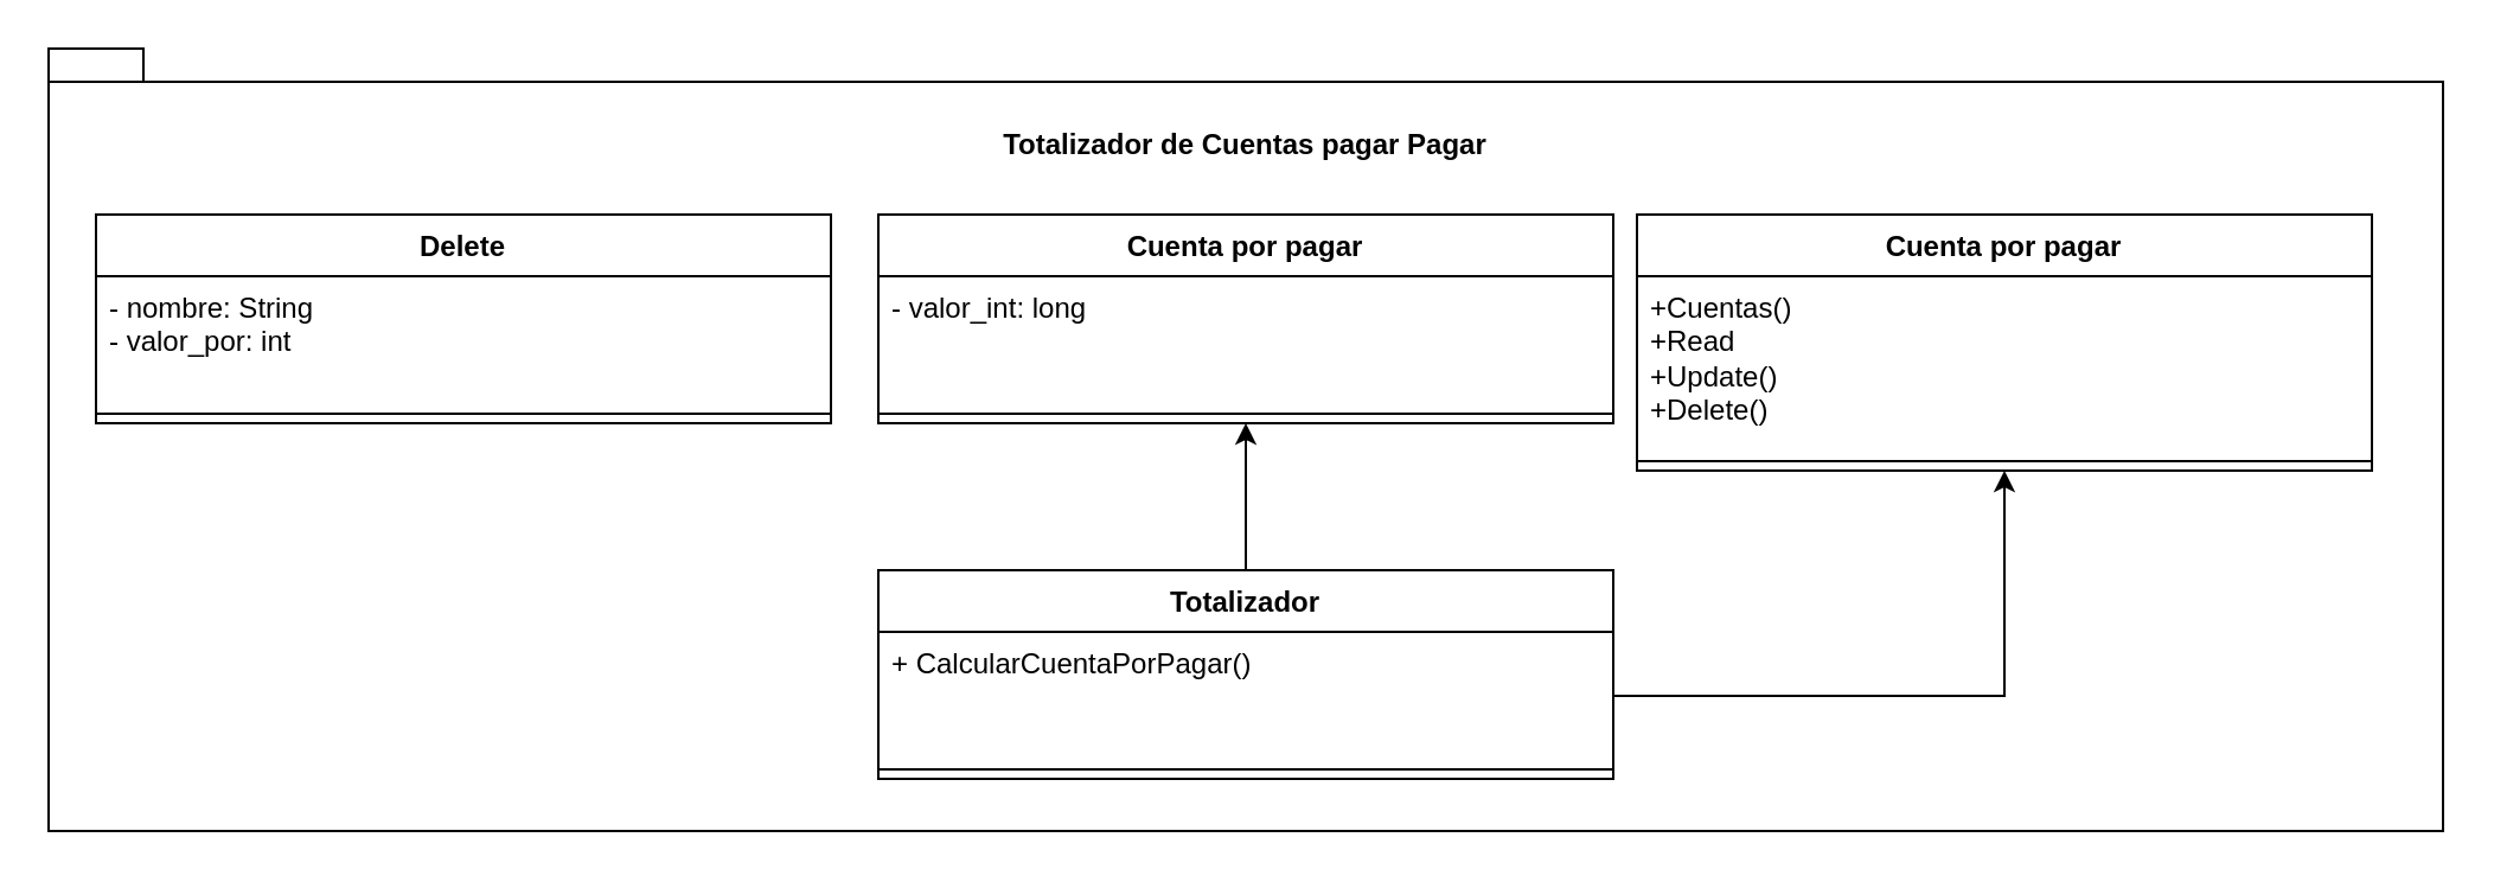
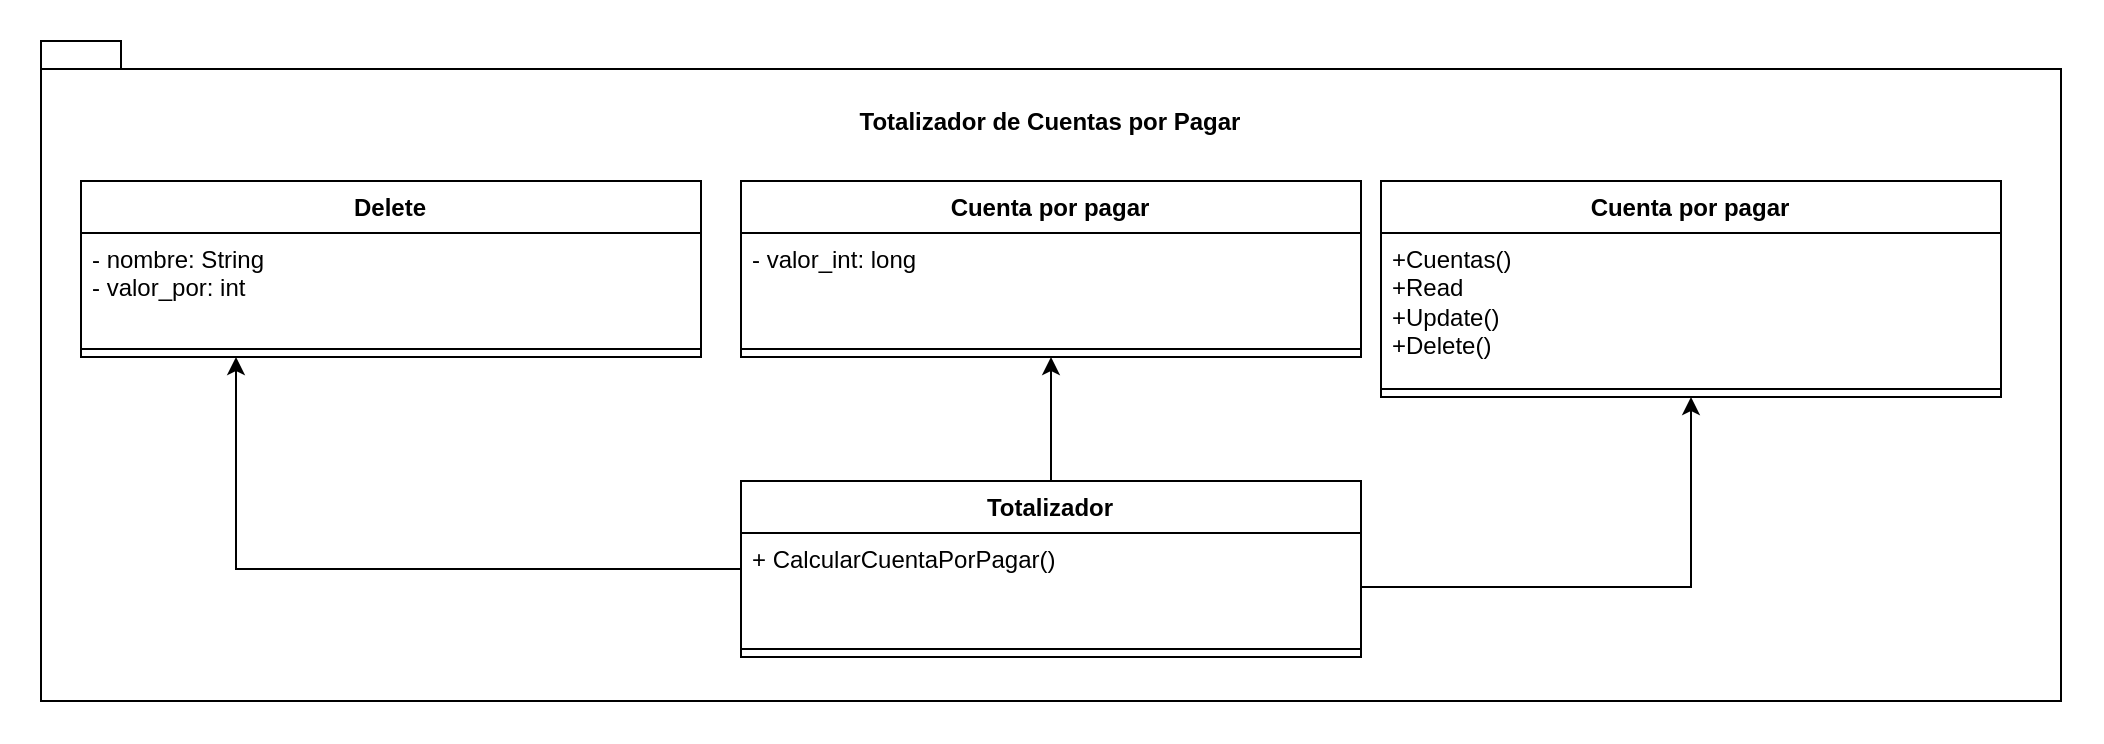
  <mxCell id="0" />
  <mxCell id="1" parent="0" />
- <mxCell id="2" value="Totalizador de Cuentas pagar Pagar&lt;div&gt;&lt;br&gt;&lt;/div&gt;&lt;div&gt;&lt;br&gt;&lt;/div&gt;&lt;div&gt;&lt;br&gt;&lt;/div&gt;&lt;div&gt;&lt;br&gt;&lt;/div&gt;&lt;div&gt;&lt;br&gt;&lt;/div&gt;&lt;div&gt;&lt;br&gt;&lt;/div&gt;&lt;div&gt;&lt;br&gt;&lt;/div&gt;&lt;div&gt;&lt;br&gt;&lt;/div&gt;&lt;div&gt;&lt;br&gt;&lt;/div&gt;&lt;div&gt;&lt;br&gt;&lt;/div&gt;&lt;div&gt;&lt;br&gt;&lt;/div&gt;&lt;div&gt;&lt;br&gt;&lt;/div&gt;&lt;div&gt;&lt;br&gt;&lt;/div&gt;&lt;div&gt;&lt;br&gt;&lt;/div&gt;&lt;div&gt;&lt;br&gt;&lt;/div&gt;&lt;div&gt;&lt;br&gt;&lt;/div&gt;&lt;div&gt;&lt;br&gt;&lt;/div&gt;&lt;div&gt;&lt;br&gt;&lt;/div&gt;" style="shape=folder;fontStyle=1;spacingTop=10;tabWidth=40;tabHeight=14;tabPosition=left;html=1;whiteSpace=wrap;" vertex="1" parent="1"><mxGeometry x="20" y="20" width="1010" height="330" as="geometry" /></mxCell>
+ <mxCell id="2" value="Totalizador de Cuentas por Pagar&lt;div&gt;&lt;br&gt;&lt;/div&gt;&lt;div&gt;&lt;br&gt;&lt;/div&gt;&lt;div&gt;&lt;br&gt;&lt;/div&gt;&lt;div&gt;&lt;br&gt;&lt;/div&gt;&lt;div&gt;&lt;br&gt;&lt;/div&gt;&lt;div&gt;&lt;br&gt;&lt;/div&gt;&lt;div&gt;&lt;br&gt;&lt;/div&gt;&lt;div&gt;&lt;br&gt;&lt;/div&gt;&lt;div&gt;&lt;br&gt;&lt;/div&gt;&lt;div&gt;&lt;br&gt;&lt;/div&gt;&lt;div&gt;&lt;br&gt;&lt;/div&gt;&lt;div&gt;&lt;br&gt;&lt;/div&gt;&lt;div&gt;&lt;br&gt;&lt;/div&gt;&lt;div&gt;&lt;br&gt;&lt;/div&gt;&lt;div&gt;&lt;br&gt;&lt;/div&gt;&lt;div&gt;&lt;br&gt;&lt;/div&gt;&lt;div&gt;&lt;br&gt;&lt;/div&gt;&lt;div&gt;&lt;br&gt;&lt;/div&gt;" style="shape=folder;fontStyle=1;spacingTop=10;tabWidth=40;tabHeight=14;tabPosition=left;html=1;whiteSpace=wrap;" vertex="1" parent="1"><mxGeometry x="20" y="20" width="1010" height="330" as="geometry" /></mxCell>
  <mxCell id="3" value="Delete" style="swimlane;fontStyle=1;align=center;verticalAlign=top;childLayout=stackLayout;horizontal=1;startSize=26;horizontalStack=0;resizeParent=1;resizeParentMax=0;resizeLast=0;collapsible=1;marginBottom=0;whiteSpace=wrap;html=1;" vertex="1" parent="1"><mxGeometry x="40" y="90" width="310" height="88" as="geometry" /></mxCell>
  <mxCell id="4" value="- nombre: String&lt;div&gt;- valor_por: int&lt;/div&gt;" style="text;strokeColor=none;fillColor=none;align=left;verticalAlign=top;spacingLeft=4;spacingRight=4;overflow=hidden;rotatable=0;points=[[0,0.5],[1,0.5]];portConstraint=eastwest;whiteSpace=wrap;html=1;" vertex="1" parent="3"><mxGeometry y="26" width="310" height="54" as="geometry" /></mxCell>
  <mxCell id="5" value="" style="line;strokeWidth=1;fillColor=none;align=left;verticalAlign=middle;spacingTop=-1;spacingLeft=3;spacingRight=3;rotatable=0;labelPosition=right;points=[];portConstraint=eastwest;strokeColor=inherit;" vertex="1" parent="3"><mxGeometry y="80" width="310" height="8" as="geometry" /></mxCell>
  <mxCell id="6" value="Cuenta por pagar" style="swimlane;fontStyle=1;align=center;verticalAlign=top;childLayout=stackLayout;horizontal=1;startSize=26;horizontalStack=0;resizeParent=1;resizeParentMax=0;resizeLast=0;collapsible=1;marginBottom=0;whiteSpace=wrap;html=1;" vertex="1" parent="1"><mxGeometry x="370" y="90" width="310" height="88" as="geometry" /></mxCell>
  <mxCell id="7" value="&lt;div&gt;- valor_int: long&lt;/div&gt;" style="text;strokeColor=none;fillColor=none;align=left;verticalAlign=top;spacingLeft=4;spacingRight=4;overflow=hidden;rotatable=0;points=[[0,0.5],[1,0.5]];portConstraint=eastwest;whiteSpace=wrap;html=1;" vertex="1" parent="6"><mxGeometry y="26" width="310" height="54" as="geometry" /></mxCell>
  <mxCell id="8" value="" style="line;strokeWidth=1;fillColor=none;align=left;verticalAlign=middle;spacingTop=-1;spacingLeft=3;spacingRight=3;rotatable=0;labelPosition=right;points=[];portConstraint=eastwest;strokeColor=inherit;" vertex="1" parent="6"><mxGeometry y="80" width="310" height="8" as="geometry" /></mxCell>
+ <mxCell id="9" style="edgeStyle=orthogonalEdgeStyle;rounded=0;orthogonalLoop=1;jettySize=auto;html=1;entryX=0.25;entryY=1;entryDx=0;entryDy=0;" edge="1" parent="1" source="11" target="3"><mxGeometry relative="1" as="geometry" /></mxCell>
  <mxCell id="10" style="edgeStyle=orthogonalEdgeStyle;rounded=0;orthogonalLoop=1;jettySize=auto;html=1;entryX=0.5;entryY=1;entryDx=0;entryDy=0;" edge="1" parent="1" source="11" target="6"><mxGeometry relative="1" as="geometry" /></mxCell>
  <mxCell id="11" value="Totalizador" style="swimlane;fontStyle=1;align=center;verticalAlign=top;childLayout=stackLayout;horizontal=1;startSize=26;horizontalStack=0;resizeParent=1;resizeParentMax=0;resizeLast=0;collapsible=1;marginBottom=0;whiteSpace=wrap;html=1;" vertex="1" parent="1"><mxGeometry x="370" y="240" width="310" height="88" as="geometry" /></mxCell>
  <mxCell id="12" value="+ CalcularCuentaPorPagar()" style="text;strokeColor=none;fillColor=none;align=left;verticalAlign=top;spacingLeft=4;spacingRight=4;overflow=hidden;rotatable=0;points=[[0,0.5],[1,0.5]];portConstraint=eastwest;whiteSpace=wrap;html=1;" vertex="1" parent="11"><mxGeometry y="26" width="310" height="54" as="geometry" /></mxCell>
  <mxCell id="13" value="" style="line;strokeWidth=1;fillColor=none;align=left;verticalAlign=middle;spacingTop=-1;spacingLeft=3;spacingRight=3;rotatable=0;labelPosition=right;points=[];portConstraint=eastwest;strokeColor=inherit;" vertex="1" parent="11"><mxGeometry y="80" width="310" height="8" as="geometry" /></mxCell>
  <mxCell id="14" value="Cuenta por pagar" style="swimlane;fontStyle=1;align=center;verticalAlign=top;childLayout=stackLayout;horizontal=1;startSize=26;horizontalStack=0;resizeParent=1;resizeParentMax=0;resizeLast=0;collapsible=1;marginBottom=0;whiteSpace=wrap;html=1;" vertex="1" parent="1"><mxGeometry x="690" y="90" width="310" height="108" as="geometry" /></mxCell>
  <mxCell id="15" value="&lt;div&gt;+Cuentas()&lt;/div&gt;&lt;div&gt;+Read&lt;/div&gt;&lt;div&gt;+Update()&lt;/div&gt;&lt;div&gt;+Delete()&lt;/div&gt;&lt;div&gt;&lt;br&gt;&lt;/div&gt;" style="text;strokeColor=none;fillColor=none;align=left;verticalAlign=top;spacingLeft=4;spacingRight=4;overflow=hidden;rotatable=0;points=[[0,0.5],[1,0.5]];portConstraint=eastwest;whiteSpace=wrap;html=1;" vertex="1" parent="14"><mxGeometry y="26" width="310" height="74" as="geometry" /></mxCell>
  <mxCell id="16" value="" style="line;strokeWidth=1;fillColor=none;align=left;verticalAlign=middle;spacingTop=-1;spacingLeft=3;spacingRight=3;rotatable=0;labelPosition=right;points=[];portConstraint=eastwest;strokeColor=inherit;" vertex="1" parent="14"><mxGeometry y="100" width="310" height="8" as="geometry" /></mxCell>
  <mxCell id="17" style="edgeStyle=orthogonalEdgeStyle;rounded=0;orthogonalLoop=1;jettySize=auto;html=1;entryX=0.5;entryY=1;entryDx=0;entryDy=0;" edge="1" parent="1" source="12" target="14"><mxGeometry relative="1" as="geometry" /></mxCell>
